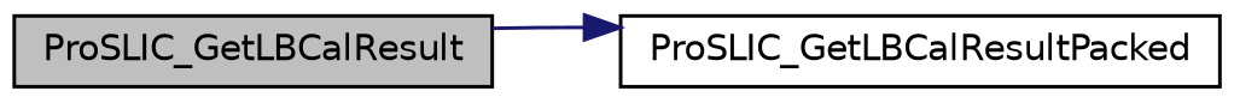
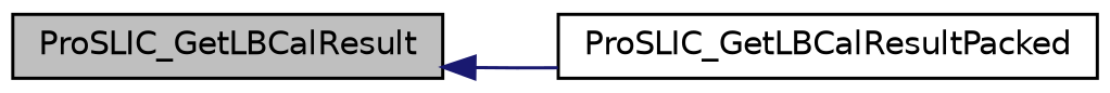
  digraph {
    rankdir=LR
    node [color=black fontname=Helvetica fontsize=10 shape=record style=filled]
    n1 [fillcolor=grey75 fontcolor=black height=0.2 label=ProSLIC_GetLBCalResult width=0.4]
    n2 [fillcolor=white height=0.2 label=ProSLIC_GetLBCalResultPacked width=0.4]
-   n2 -> n1 [color=midnightblue dir=back fontname=Helvetica fontsize=10 labelfontname=Helvetica labelfontsize=10 style=solid]
+   n1 -> n2 [color=midnightblue dir=back fontname=Helvetica fontsize=10 labelfontname=Helvetica labelfontsize=10 style=solid]
  }
